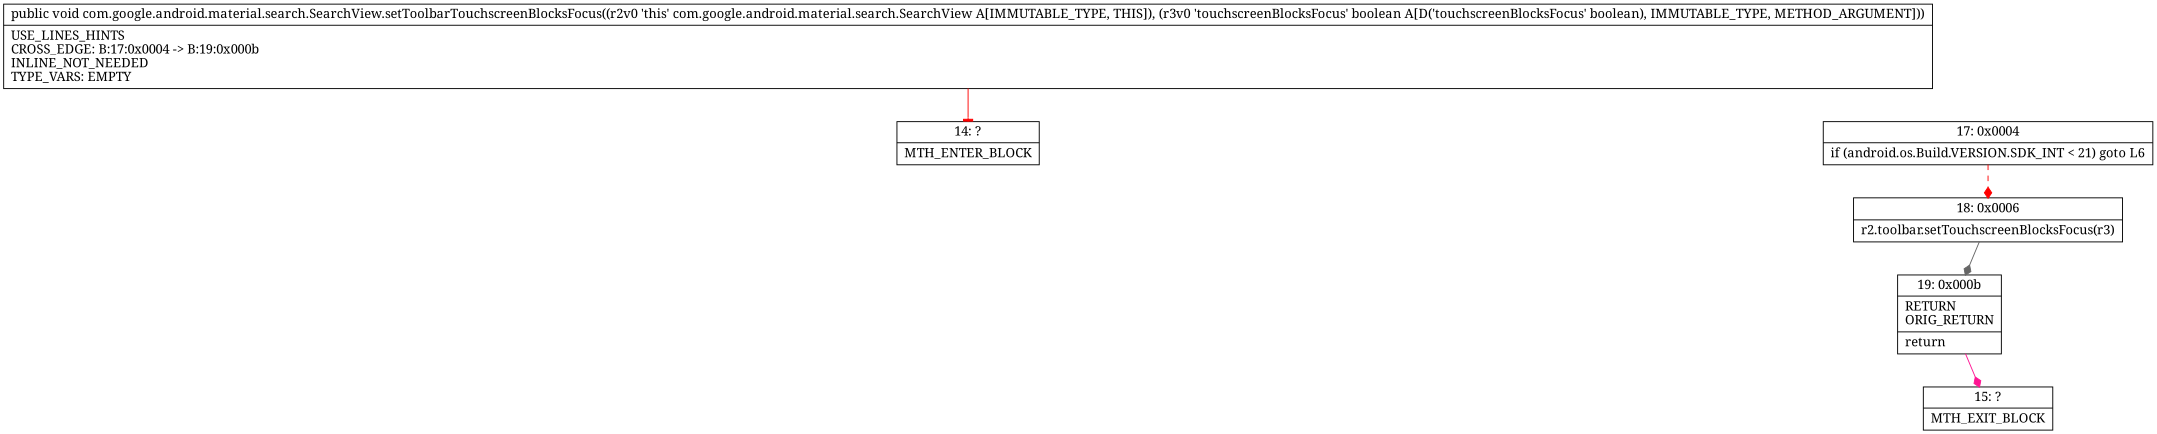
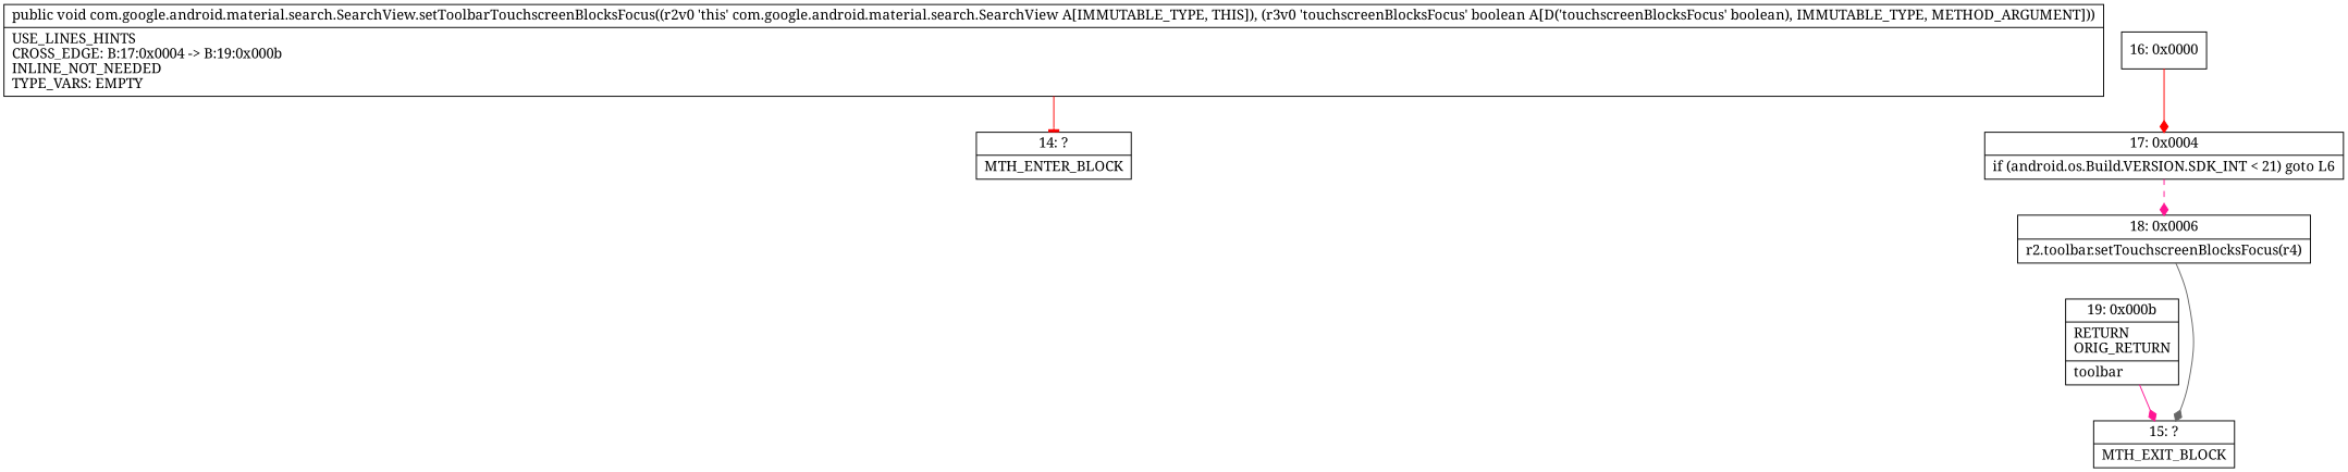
  digraph {
    fontname="Noto Serif"
    node [fontname="Noto Serif" shape=record]
    edge [arrowhead=diamond color=red fontname="Noto Serif"]
    n1 [label="{14\:\ ?|MTH_ENTER_BLOCK\l}"]
+   n2 [label="{16\:\ 0x0000}"]
    n3 [label="{17\:\ 0x0004|if (android.os.Build.VERSION.SDK_INT \< 21) goto L6\l}"]
-   n4 [label="{18\:\ 0x0006|r2.toolbar.setTouchscreenBlocksFocus(r3)\l}"]
-   n5 [label="{19\:\ 0x000b|RETURN\lORIG_RETURN\l|return\l}"]
+   n4 [label="{18\:\ 0x0006|r2.toolbar.setTouchscreenBlocksFocus(r4)\l}"]
+   n5 [label="{19\:\ 0x000b|RETURN\lORIG_RETURN\l|toolbar\l}"]
    n6 [label="{15\:\ ?|MTH_EXIT_BLOCK\l}"]
    n7 [label="{public void com.google.android.material.search.SearchView.setToolbarTouchscreenBlocksFocus((r2v0 'this' com.google.android.material.search.SearchView A[IMMUTABLE_TYPE, THIS]), (r3v0 'touchscreenBlocksFocus' boolean A[D('touchscreenBlocksFocus' boolean), IMMUTABLE_TYPE, METHOD_ARGUMENT]))  | USE_LINES_HINTS\lCROSS_EDGE: B:17:0x0004 \-\> B:19:0x000b\lINLINE_NOT_NEEDED\lTYPE_VARS: EMPTY\l}"]
-   n3 -> n4 [style=dashed]
-   n4 -> n5 [color=gray40]
+   n2 -> n3
+   n3 -> n4 [color=deeppink style=dashed]
+   n4 -> n6 [color=gray40]
    n5 -> n6 [color=deeppink]
    n7 -> n1 [arrowhead=tee]
  }
